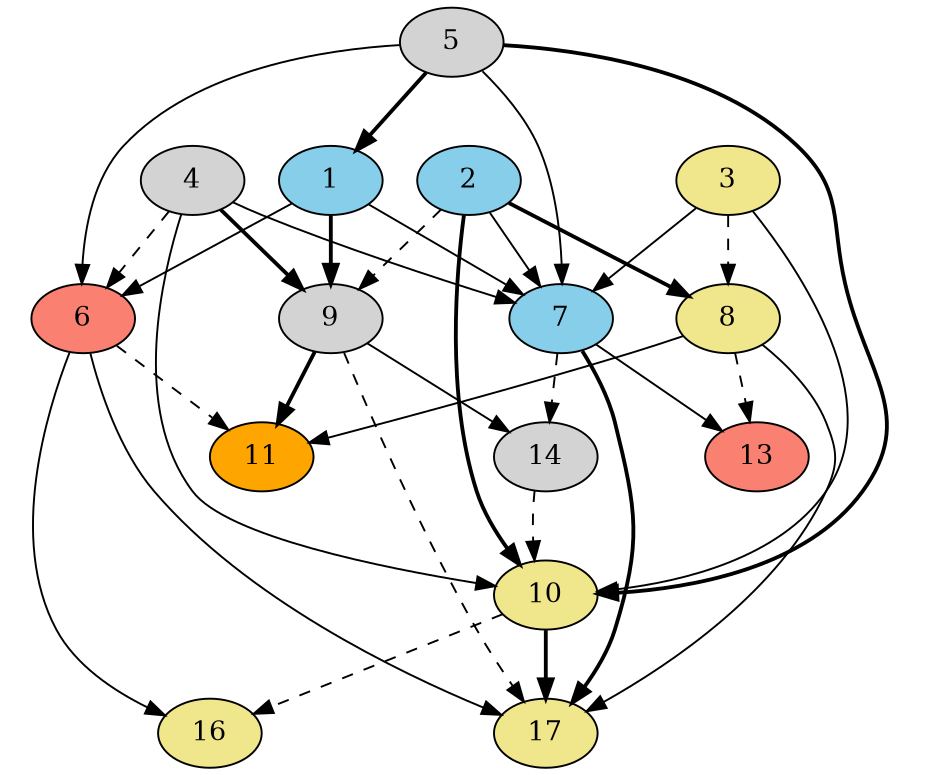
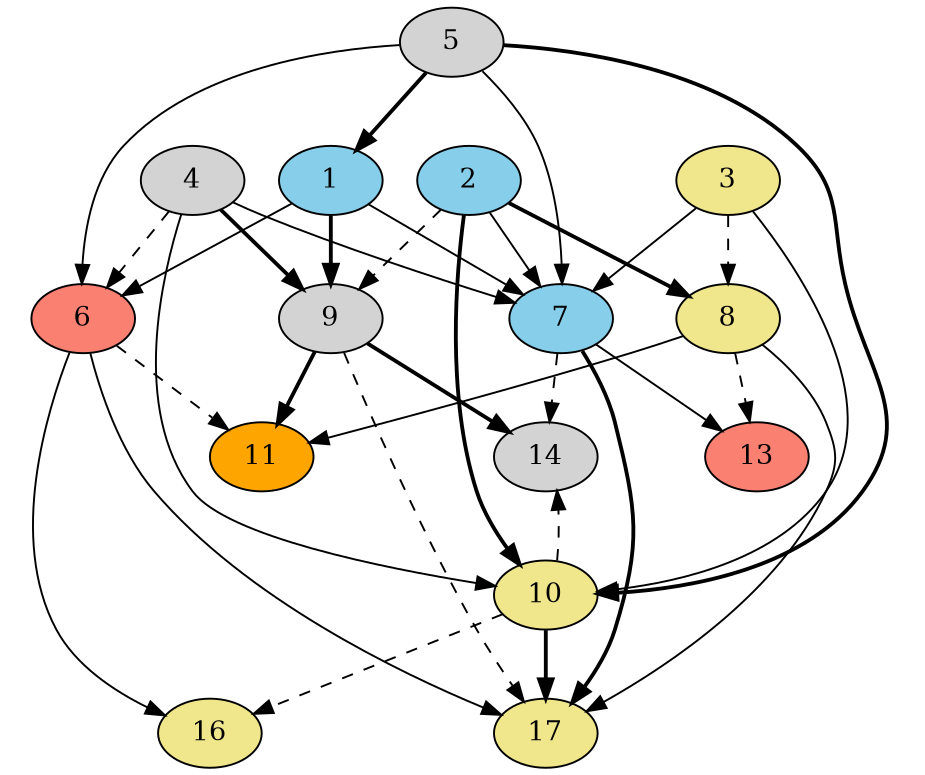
  digraph {
    node [alpha=0.05 fillcolor=khaki style=filled]
    edge [style=solid]
    1 [alpha=0.16 expect_size=18994176 fillcolor=skyblue]
    6 [expect_size=12975104 fillcolor=salmon]
    7 [alpha=0.07 expect_size=5340160 fillcolor=skyblue]
    9 [alpha=0.19 expect_size=23240704 fillcolor=lightgrey]
    11 [alpha=0.10 expect_size=48270336 fillcolor=orange]
    n6 [alpha=0.08 expect_size=38407168 label=16]
    n7 [alpha=0.12 expect_size=20211712 label=17]
    13 [alpha=0.15 expect_size=37386240 fillcolor=salmon]
    14 [expect_size=49193984 fillcolor=lightgrey]
    2 [alpha=0.20 expect_size=26277888 fillcolor=skyblue]
    8 [alpha=0.11 expect_size=16508928]
    10 [alpha=0.07 expect_size=44928000]
    3 [expect_size=14920704]
    4 [alpha=0.08 expect_size=13224960 fillcolor=lightgrey]
    5 [alpha=0.02 expect_size=14386176 fillcolor=lightgrey]
    1 -> 6
    1 -> 7
    1 -> 9 [style=bold]
    6 -> 11 [style=dashed]
    6 -> n6
    6 -> n7
    7 -> n7 [style=bold]
    7 -> 13
    7 -> 14 [style=dashed]
    9 -> 11 [style=bold]
    9 -> n7 [style=dashed]
-   9 -> 14
+   9 -> 14 [style=bold]
    2 -> 7
    2 -> 9 [style=dashed]
    2 -> 8 [style=bold]
    2 -> 10 [style=bold]
    8 -> 11
    8 -> n7
    8 -> 13 [style=dashed]
    10 -> n6 [style=dashed]
    10 -> n7 [style=bold]
-   14 -> 10 [style=dashed]
+   10 -> 14 [style=dashed]
    3 -> 7
    3 -> 8 [style=dashed]
    3 -> 10
    4 -> 6 [style=dashed]
    4 -> 7
    4 -> 9 [style=bold]
    4 -> 10
    5 -> 1 [style=bold]
    5 -> 6
    5 -> 7
    5 -> 10 [style=bold]
  }
